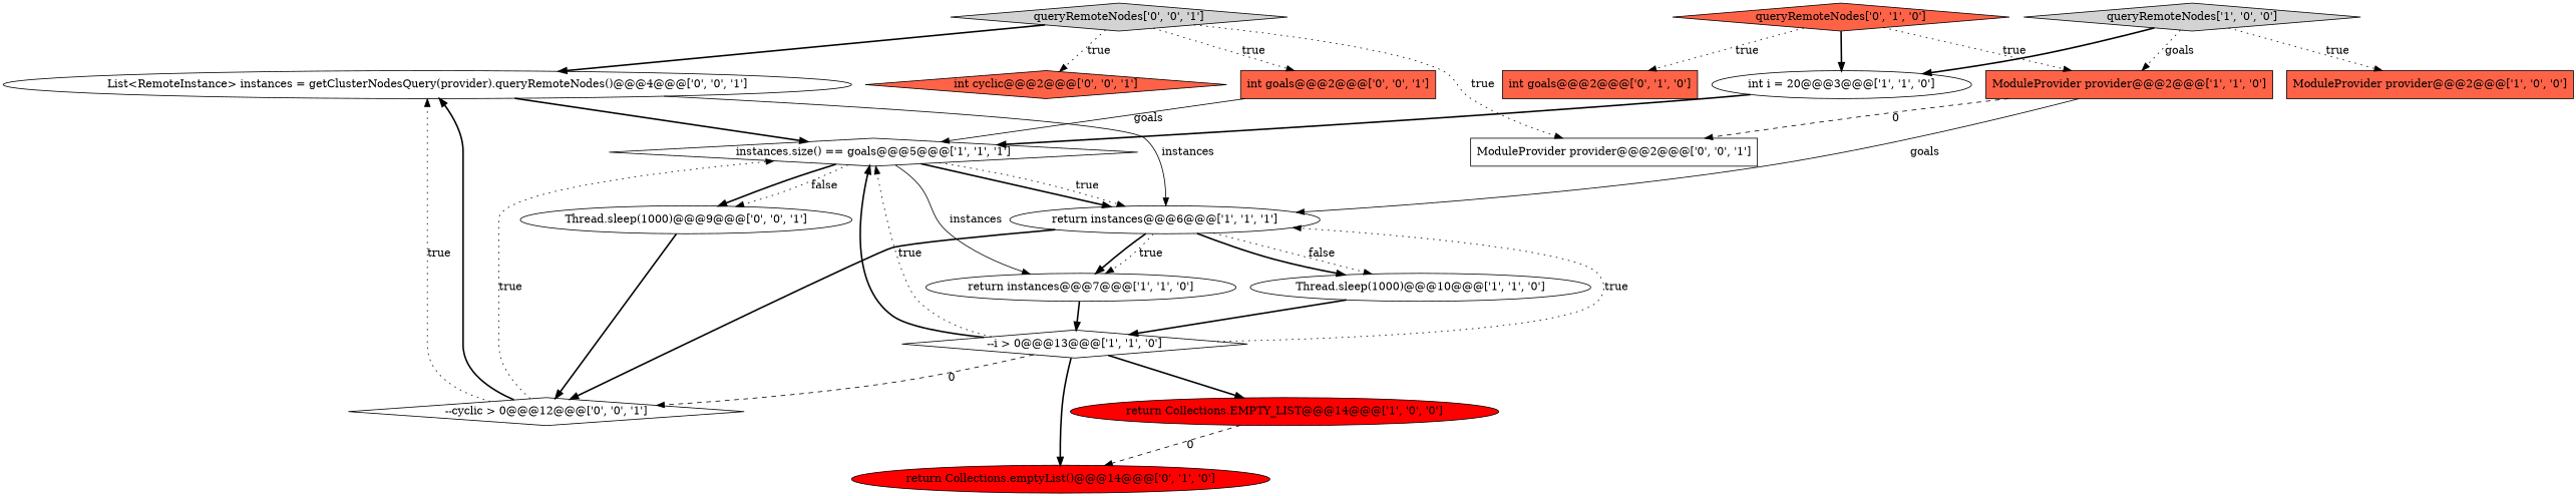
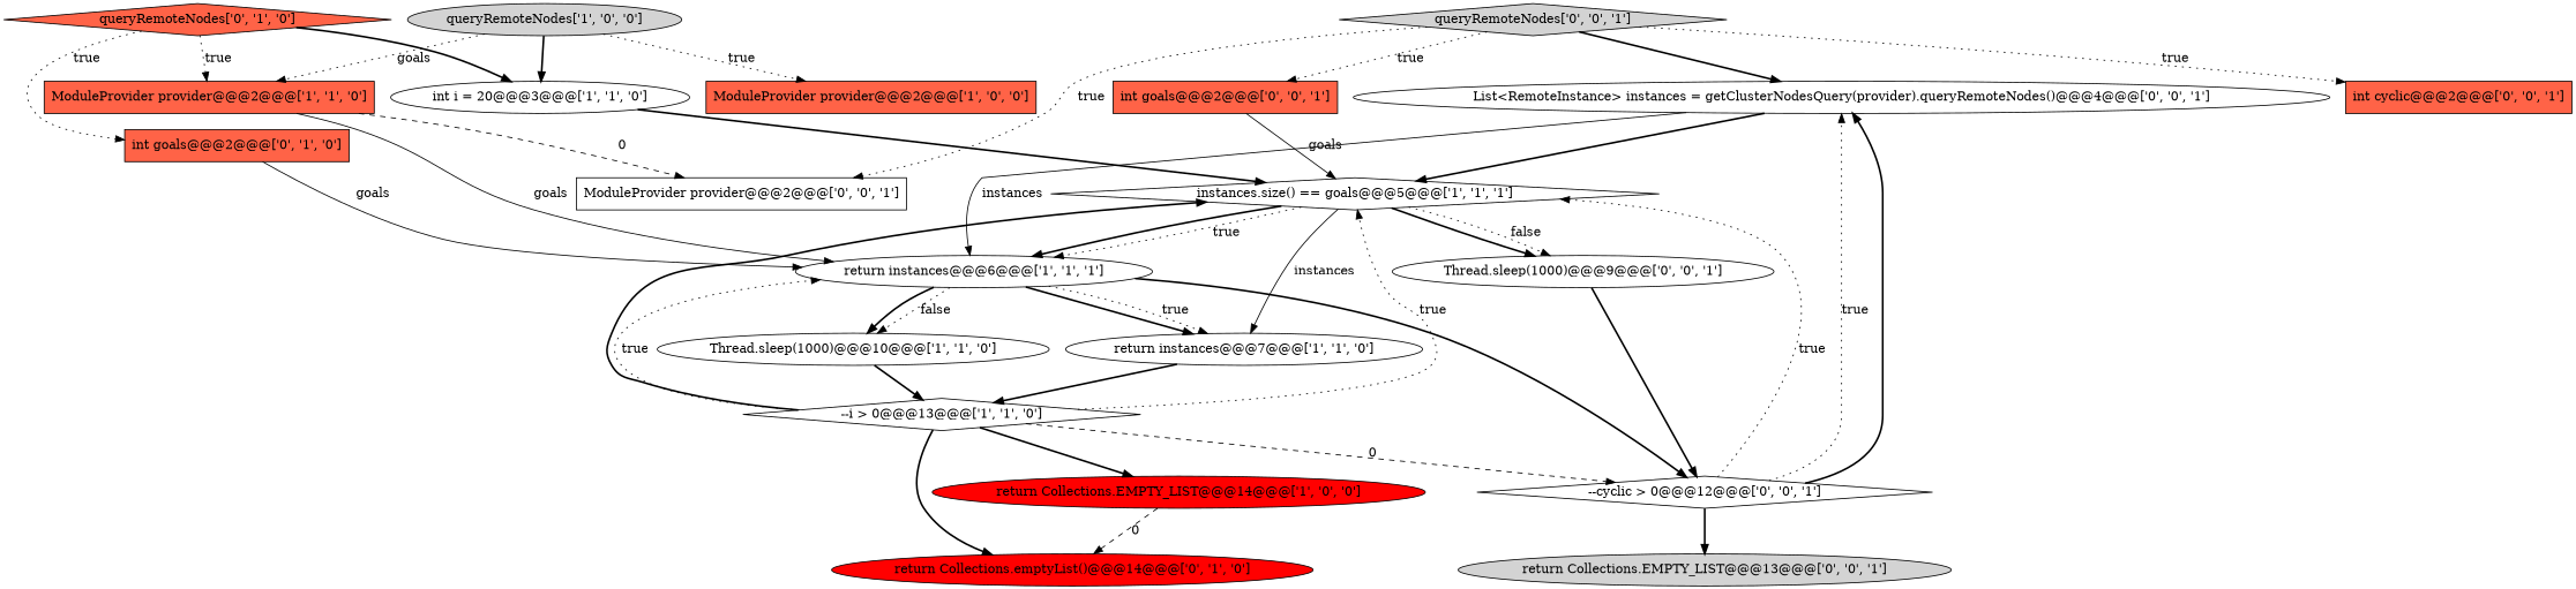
  digraph {
    node [fillcolor=white shape=ellipse style=filled]
    edge [style=bold]
    n1 [label="List<RemoteInstance> instances = getClusterNodesQuery(provider).queryRemoteNodes()@@@4@@@['0', '0', '1']"]
    n2 [label="instances.size() == goals@@@5@@@['1', '1', '1']" shape=diamond]
    n3 [label="return instances@@@6@@@['1', '1', '1']"]
    n4 [label="Thread.sleep(1000)@@@9@@@['0', '0', '1']"]
    n5 [label="return instances@@@7@@@['1', '1', '0']"]
    n6 [label="Thread.sleep(1000)@@@10@@@['1', '1', '0']"]
    n7 [label="--cyclic > 0@@@12@@@['0', '0', '1']" shape=diamond]
    n8 [label="ModuleProvider provider@@@2@@@['0', '0', '1']" shape=box]
    n9 [label="--i > 0@@@13@@@['1', '1', '0']" shape=diamond]
    n10 [fillcolor=tomato label="queryRemoteNodes['0', '1', '0']" shape=diamond]
    n11 [fillcolor=tomato label="int goals@@@2@@@['0', '1', '0']" shape=box]
    n12 [fillcolor=tomato label="ModuleProvider provider@@@2@@@['1', '1', '0']" shape=box]
    n13 [label="int i = 20@@@3@@@['1', '1', '0']"]
    n14 [fillcolor=lightgray label="queryRemoteNodes['0', '0', '1']" shape=diamond]
    n15 [fillcolor=tomato label="int goals@@@2@@@['0', '0', '1']" shape=box]
-   n16 [fillcolor=tomato label="int cyclic@@@2@@@['0', '0', '1']" shape=diamond]
-   n17 [fillcolor=lightgray label="queryRemoteNodes['1', '0', '0']" shape=diamond]
+   n16 [fillcolor=tomato label="int cyclic@@@2@@@['0', '0', '1']" shape=box]
+   n17 [fillcolor=lightgray label="queryRemoteNodes['1', '0', '0']"]
    n18 [fillcolor=tomato label="ModuleProvider provider@@@2@@@['1', '0', '0']" shape=box]
    n19 [fillcolor=red label="return Collections.EMPTY_LIST@@@14@@@['1', '0', '0']"]
    n20 [fillcolor=red label="return Collections.emptyList()@@@14@@@['0', '1', '0']"]
+   n21 [fillcolor=lightgray label="return Collections.EMPTY_LIST@@@13@@@['0', '0', '1']"]
    n1 -> n2
    n1 -> n3 [label=instances style=solid]
    n2 -> n3
    n2 -> n3 [label=true style=dotted]
    n2 -> n4
    n2 -> n4 [label=false style=dotted]
    n2 -> n5 [label=instances style=solid]
    n3 -> n5
    n3 -> n5 [label=true style=dotted]
    n3 -> n6 [label=false style=dotted]
    n3 -> n6
    n3 -> n7
    n4 -> n7
    n5 -> n9
    n6 -> n9
    n7 -> n1 [label=true style=dotted]
    n7 -> n1
    n7 -> n2 [label=true style=dotted]
+   n7 -> n21
    n9 -> n2
    n9 -> n2 [label=true style=dotted]
    n9 -> n3 [label=true style=dotted]
    n9 -> n7 [label=0 style=dashed]
    n9 -> n19
    n9 -> n20
    n10 -> n11 [label=true style=dotted]
    n10 -> n12 [label=true style=dotted]
    n10 -> n13
+   n11 -> n3 [label=goals style=solid]
    n12 -> n3 [label=goals style=solid]
    n12 -> n8 [label=0 style=dashed]
    n13 -> n2
    n14 -> n1
    n14 -> n8 [label=true style=dotted]
    n14 -> n15 [label=true style=dotted]
    n14 -> n16 [label=true style=dotted]
    n15 -> n2 [label=goals style=solid]
    n17 -> n12 [label=goals style=dotted]
    n17 -> n13
    n17 -> n18 [label=true style=dotted]
    n19 -> n20 [label=0 style=dashed]
  }
